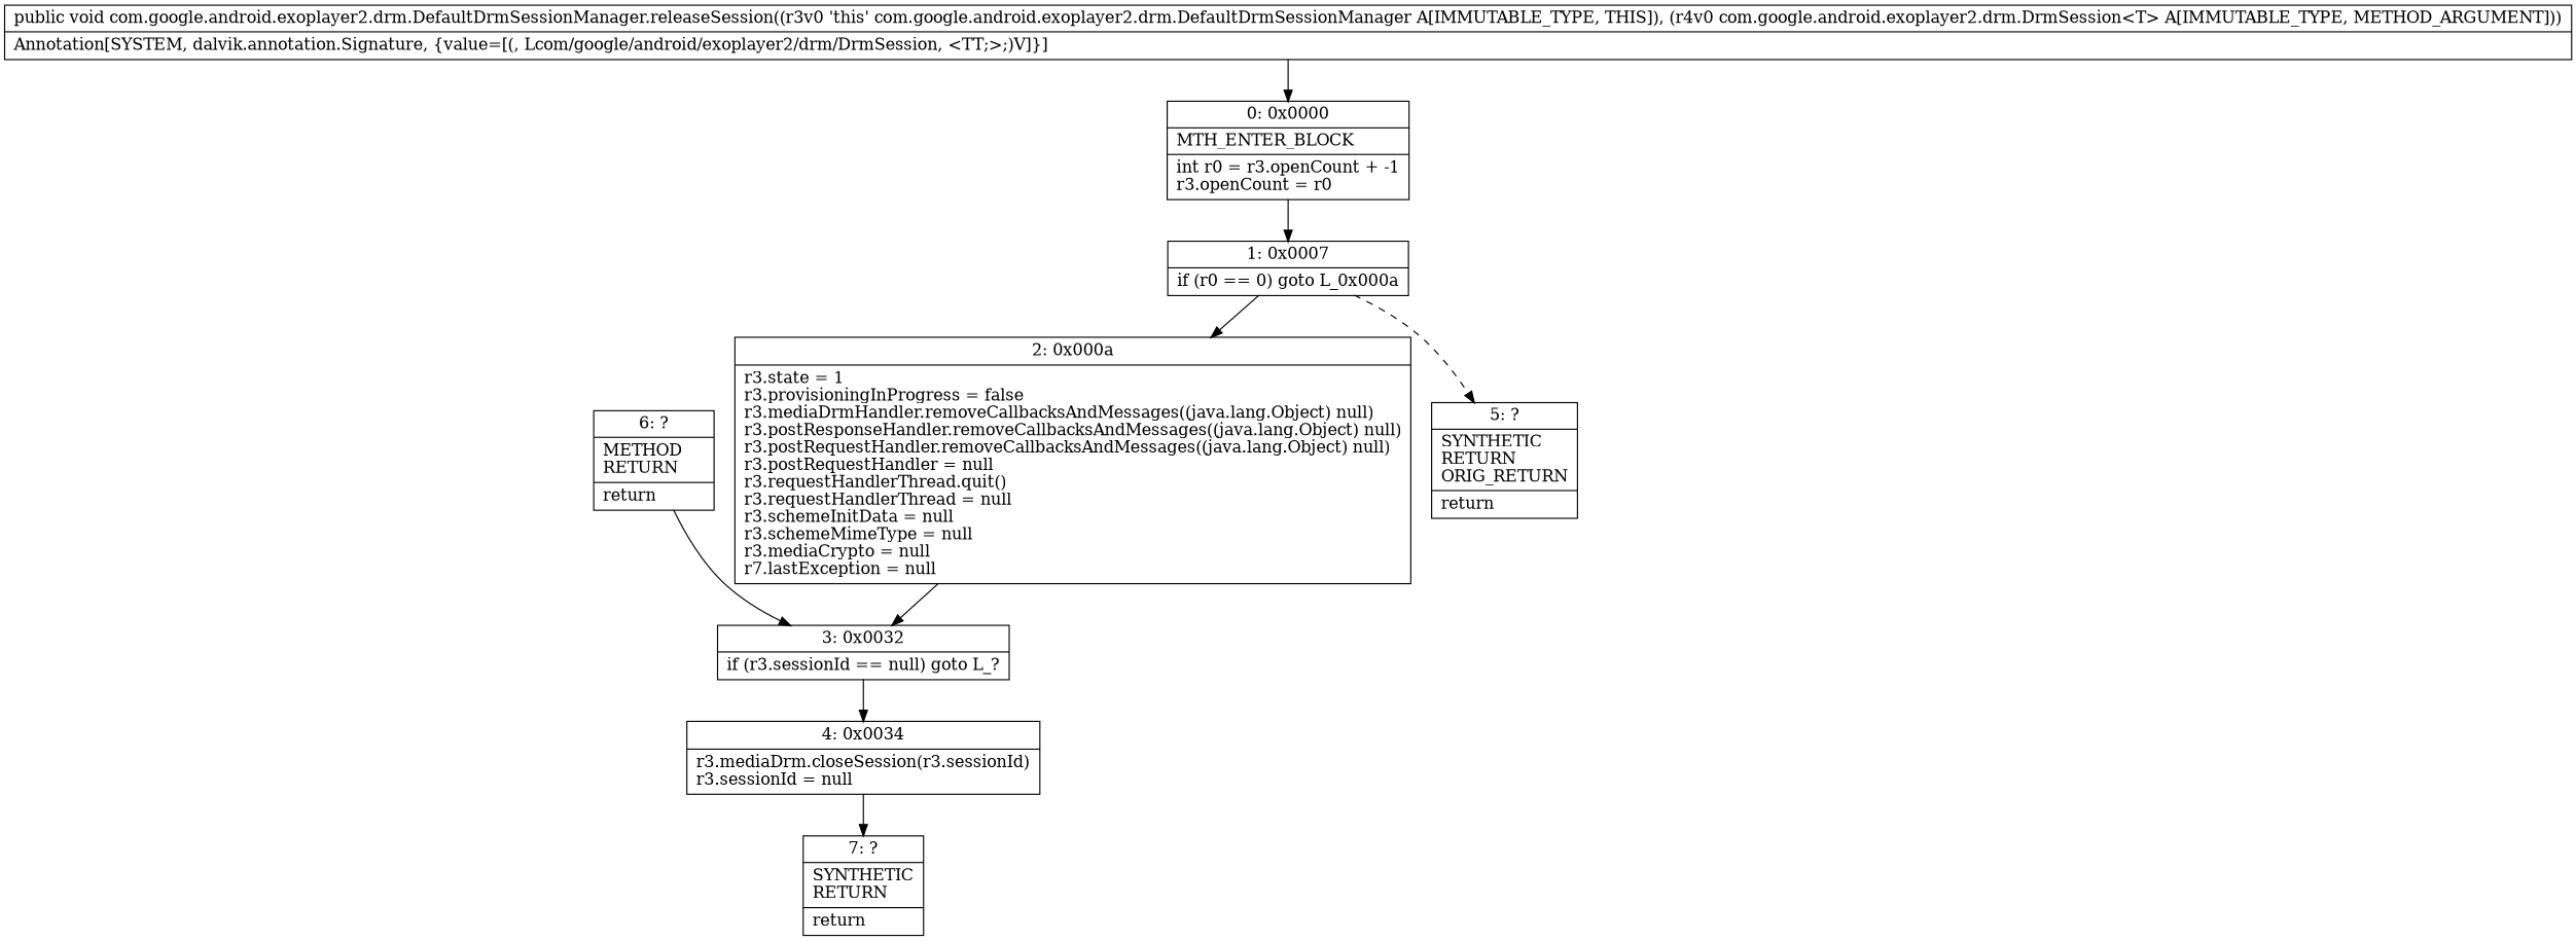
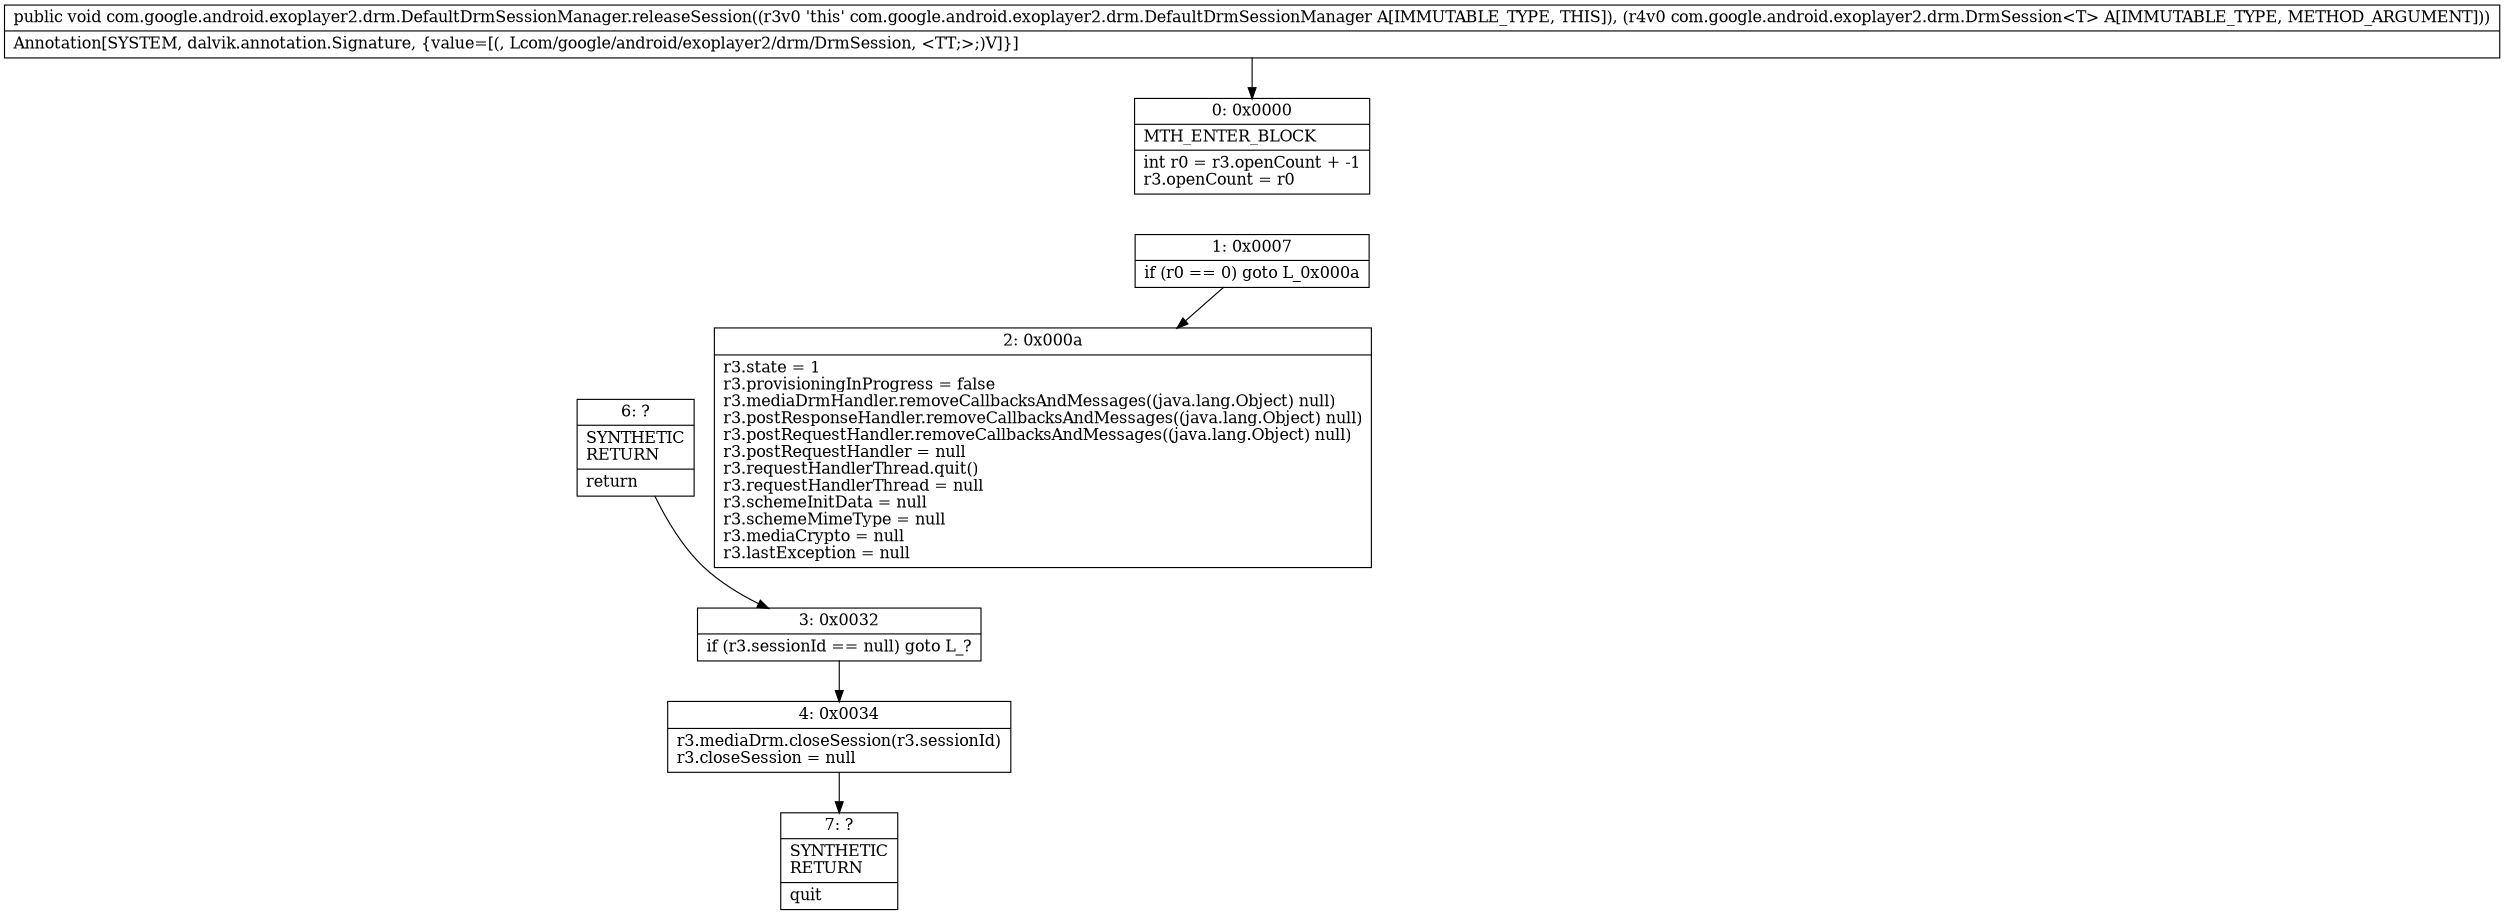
  digraph {
    node [shape=record]
    n1 [label="{0\:\ 0x0000|MTH_ENTER_BLOCK\l|int r0 = r3.openCount + \-1\lr3.openCount = r0\l}"]
    n2 [label="{1\:\ 0x0007|if (r0 == 0) goto L_0x000a\l}"]
-   n3 [label="{2\:\ 0x000a|r3.state = 1\lr3.provisioningInProgress = false\lr3.mediaDrmHandler.removeCallbacksAndMessages((java.lang.Object) null)\lr3.postResponseHandler.removeCallbacksAndMessages((java.lang.Object) null)\lr3.postRequestHandler.removeCallbacksAndMessages((java.lang.Object) null)\lr3.postRequestHandler = null\lr3.requestHandlerThread.quit()\lr3.requestHandlerThread = null\lr3.schemeInitData = null\lr3.schemeMimeType = null\lr3.mediaCrypto = null\lr7.lastException = null\l}"]
-   n4 [label="{5\:\ ?|SYNTHETIC\lRETURN\lORIG_RETURN\l|return\l}"]
+   n3 [label="{2\:\ 0x000a|r3.state = 1\lr3.provisioningInProgress = false\lr3.mediaDrmHandler.removeCallbacksAndMessages((java.lang.Object) null)\lr3.postResponseHandler.removeCallbacksAndMessages((java.lang.Object) null)\lr3.postRequestHandler.removeCallbacksAndMessages((java.lang.Object) null)\lr3.postRequestHandler = null\lr3.requestHandlerThread.quit()\lr3.requestHandlerThread = null\lr3.schemeInitData = null\lr3.schemeMimeType = null\lr3.mediaCrypto = null\lr3.lastException = null\l}"]
    n5 [label="{3\:\ 0x0032|if (r3.sessionId == null) goto L_?\l}"]
-   n6 [label="{4\:\ 0x0034|r3.mediaDrm.closeSession(r3.sessionId)\lr3.sessionId = null\l}"]
-   n7 [label="{7\:\ ?|SYNTHETIC\lRETURN\l|return\l}"]
-   n8 [label="{6\:\ ?|METHOD\lRETURN\l|return\l}"]
+   n6 [label="{4\:\ 0x0034|r3.mediaDrm.closeSession(r3.sessionId)\lr3.closeSession = null\l}"]
+   n7 [label="{7\:\ ?|SYNTHETIC\lRETURN\l|quit\l}"]
+   n8 [label="{6\:\ ?|SYNTHETIC\lRETURN\l|return\l}"]
    n9 [label="{public void com.google.android.exoplayer2.drm.DefaultDrmSessionManager.releaseSession((r3v0 'this' com.google.android.exoplayer2.drm.DefaultDrmSessionManager A[IMMUTABLE_TYPE, THIS]), (r4v0 com.google.android.exoplayer2.drm.DrmSession\<T\> A[IMMUTABLE_TYPE, METHOD_ARGUMENT]))  | Annotation[SYSTEM, dalvik.annotation.Signature, \{value=[(, Lcom\/google\/android\/exoplayer2\/drm\/DrmSession, \<TT;\>;)V]\}]\l}"]
-   n1 -> n2
    n2 -> n3
-   n2 -> n4 [style=dashed]
-   n3 -> n5
    n5 -> n6 [style=solid]
    n6 -> n7
    n8 -> n5
    n9 -> n1
  }
